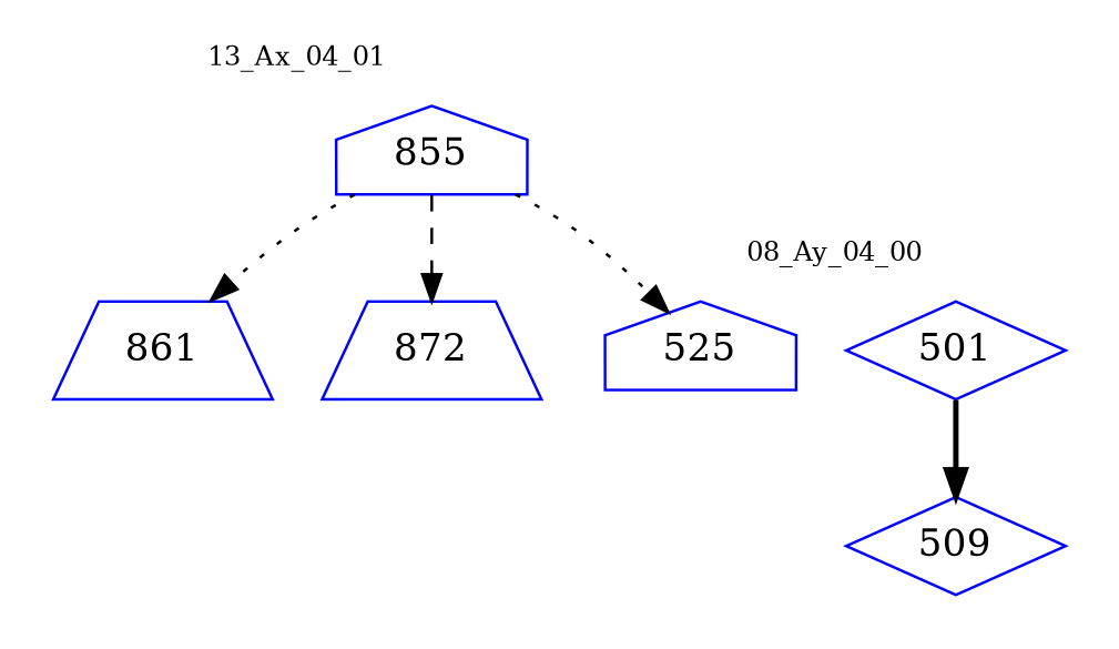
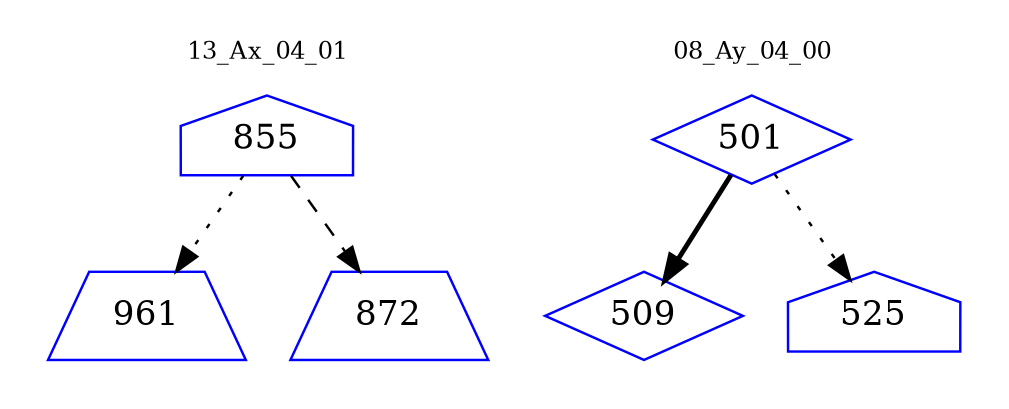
  digraph {
    node [color=blue shape=house]
    edge [color=black style=dotted]
    n1 [label=855]
-   n2 [label=861 shape=trapezium]
+   n2 [label=961 shape=trapezium]
    n3 [label=872 shape=trapezium]
    n4 [label=501 shape=diamond]
    n5 [label=509 shape=diamond]
    n6 [label=525]
    subgraph cluster_1 {
      color=white
      fontsize=10
      label="13_Ax_04_01"
      n1
      n2
      n3
    }
    subgraph cluster_2 {
      color=white
      fontsize=10
      label="08_Ay_04_00"
      n4
      n5
      n6
    }
    n1 -> n2
    n1 -> n3 [style=dashed]
    n4 -> n5 [style=bold]
-   n1 -> n6
+   n4 -> n6
  }
